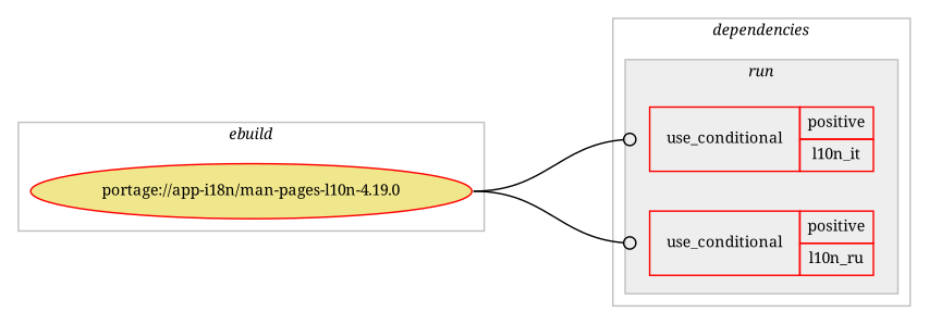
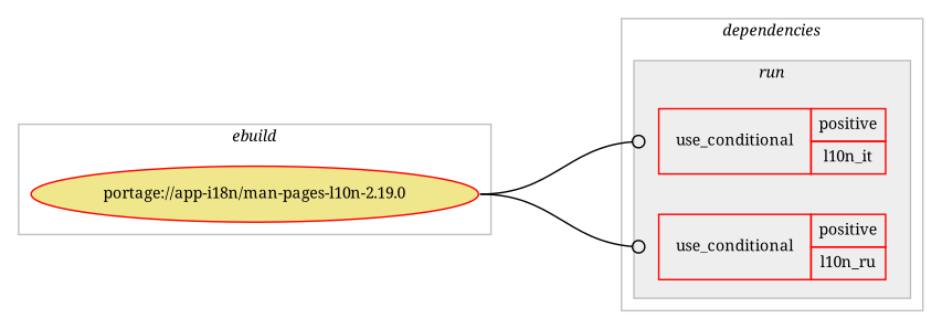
  digraph {
    compound=true
    concentrate=true
    fontname="Noto Serif"
    fontsize=10
    newrank=true
    rankdir=LR
    ranksep=1.5
    node [color=red fontname="Noto Serif" fontsize=10 shape=none]
    edge [arrowhead=odot headport=w style=solid tailport=e weight=20 fontname="Noto Serif"]
-   n1 [label="portage://app-i18n/man-pages-l10n-4.19.0" width=4 style=filled fillcolor=khaki shape=""]
+   n1 [label="portage://app-i18n/man-pages-l10n-2.19.0" width=4 style=filled fillcolor=khaki shape=""]
    n2 [label=<<TABLE BORDER="0" CELLBORDER="1" CELLSPACING="0" CELLPADDING="4"><TR><TD ROWSPAN="3" CELLPADDING="10">use_conditional</TD></TR><TR><TD>positive</TD></TR><TR><TD>l10n_it</TD></TR></TABLE>>]
    n3 [label=<<TABLE BORDER="0" CELLBORDER="1" CELLSPACING="0" CELLPADDING="4"><TR><TD ROWSPAN="3" CELLPADDING="10">use_conditional</TD></TR><TR><TD>positive</TD></TR><TR><TD>l10n_ru</TD></TR></TABLE>>]
    subgraph cluster_1 {
      color=gray
      label=<<i>ebuild</i>>
      rank=same
      n1
    }
    subgraph cluster_2 {
      color=gray
      label=<<i>dependencies</i>>
      subgraph cluster_3 {
        color=gray
        fillcolor="#eeeeee"
        label=<<i>compile</i>>
        style=filled
      }
      subgraph cluster_4 {
        color=gray
        fillcolor="#eeeeee"
        label=<<i>compile and run</i>>
        style=filled
      }
      subgraph cluster_5 {
        color=gray
        fillcolor="#eeeeee"
        label=<<i>run</i>>
        style=filled
        subgraph sub_6 {
          color=gray
          fillcolor="#eeeeee"
          label=<<i>run</i>>
          style=filled
          n2
        }
        subgraph sub_7 {
          color=gray
          fillcolor="#eeeeee"
          label=<<i>run</i>>
          style=filled
          n3
        }
      }
    }
    subgraph cluster_8 {
      color=gray
      label=<<i>candidates</i>>
      rank=same
    }
    n1 -> n2
    n1 -> n3
  }
